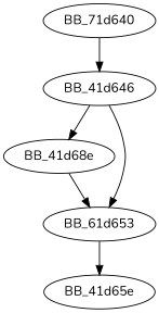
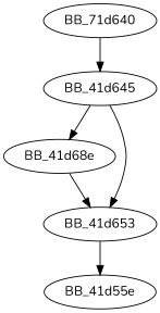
  digraph {
    fontname=Nunito
    node [fontname=Nunito]
    edge [fontname=Nunito]
    n1 [label=BB_71d640]
-   BB_41d645 [label=BB_41d646]
+   BB_41d645
    n3 [label=BB_41d68e]
-   BB_41d653 [label=BB_61d653]
-   BB_41d65e
+   BB_41d653
+   BB_41d65e [label=BB_41d55e]
    n1 -> BB_41d645
    BB_41d645 -> n3
    BB_41d645 -> BB_41d653
    n3 -> BB_41d653
    BB_41d653 -> BB_41d65e
  }
